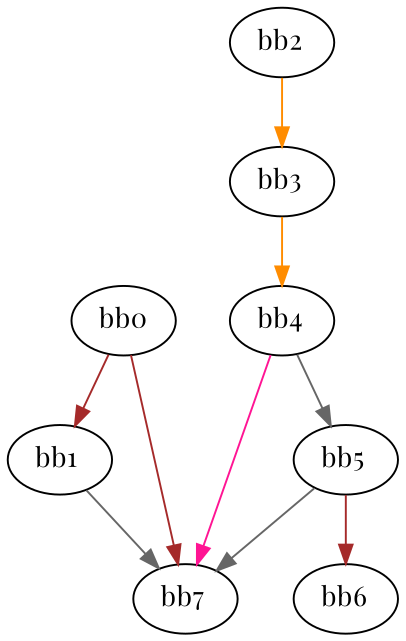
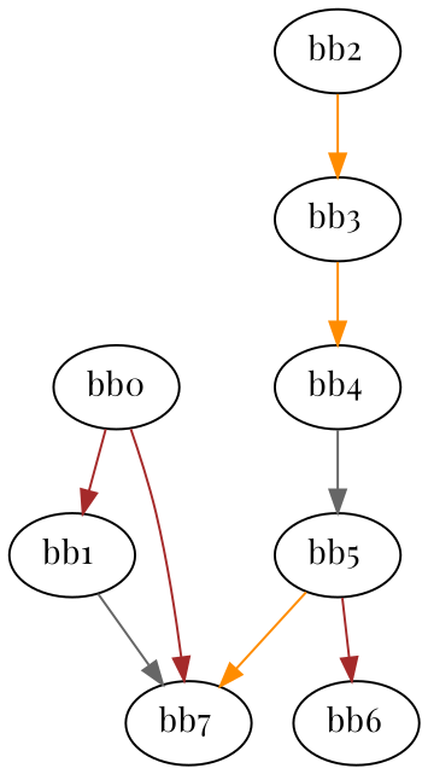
  digraph {
    fontname="Playfair Display"
    node [fontname="Playfair Display"]
    edge [color=brown fontname="Playfair Display"]
    n1 [label="bb0\l"]
    n2 [label="bb1\l"]
    n3 [label="bb7\l"]
    n4 [label="bb2\l"]
    n5 [label="bb3\l"]
    n6 [label="bb4\l"]
    n7 [label="bb5\l"]
    n8 [label="bb6\l"]
    n1 -> n2
    n1 -> n3
    n2 -> n3 [color=gray40]
    n4 -> n5 [color=darkorange]
    n5 -> n6 [color=darkorange]
-   n6 -> n3 [color=deeppink]
    n6 -> n7 [color=gray40]
-   n7 -> n3 [color=gray40]
+   n7 -> n3 [color=darkorange]
    n7 -> n8
  }
